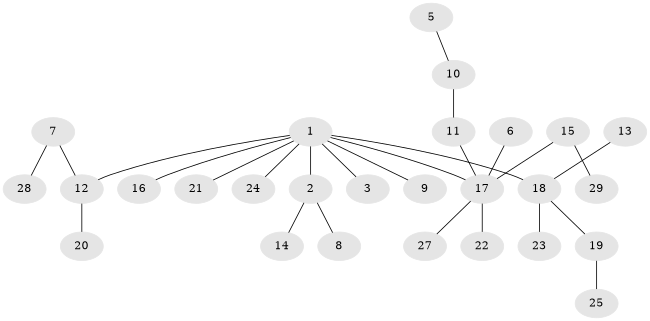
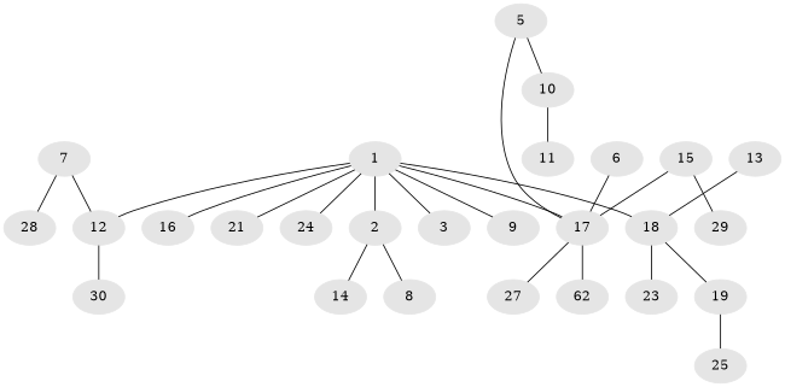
  graph {
    node [color=gray90 style=filled]
    edge [weight=1.0]
    1
    2
    3
    9
    12
    16
    17
    18
    21
    24
    8
    14
-   20
-   22
+   20 [label=30]
+   22 [label=62]
    27
    19
    23
    5
    10
    11
    6
    7
    28
    13
    15
    n26 [label=29]
    25
    1 -- 2
    1 -- 3
    1 -- 9
    1 -- 12
    1 -- 16
    1 -- 17
    1 -- 18
    1 -- 21
    1 -- 24
    2 -- 8
    2 -- 14
    12 -- 20
    17 -- 22
    17 -- 27
    18 -- 19
    18 -- 23
    19 -- 25
-   11 -- 17
+   5 -- 17
    5 -- 10
    10 -- 11
    6 -- 17
    7 -- 12
    7 -- 28
    13 -- 18
    15 -- 17
    15 -- n26
  }
